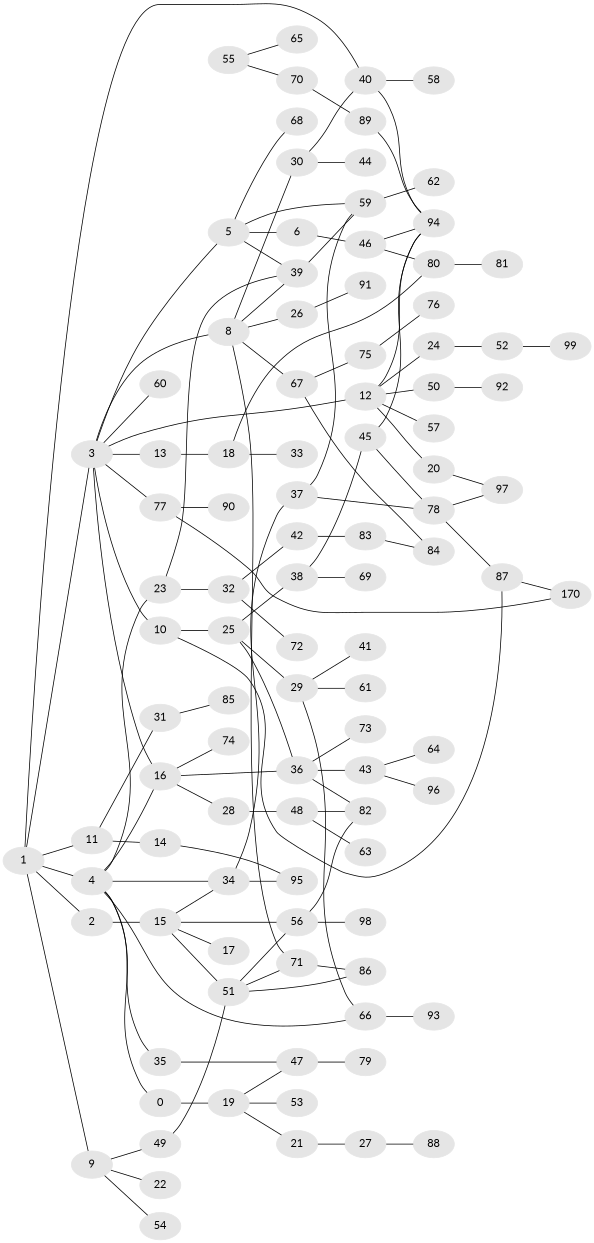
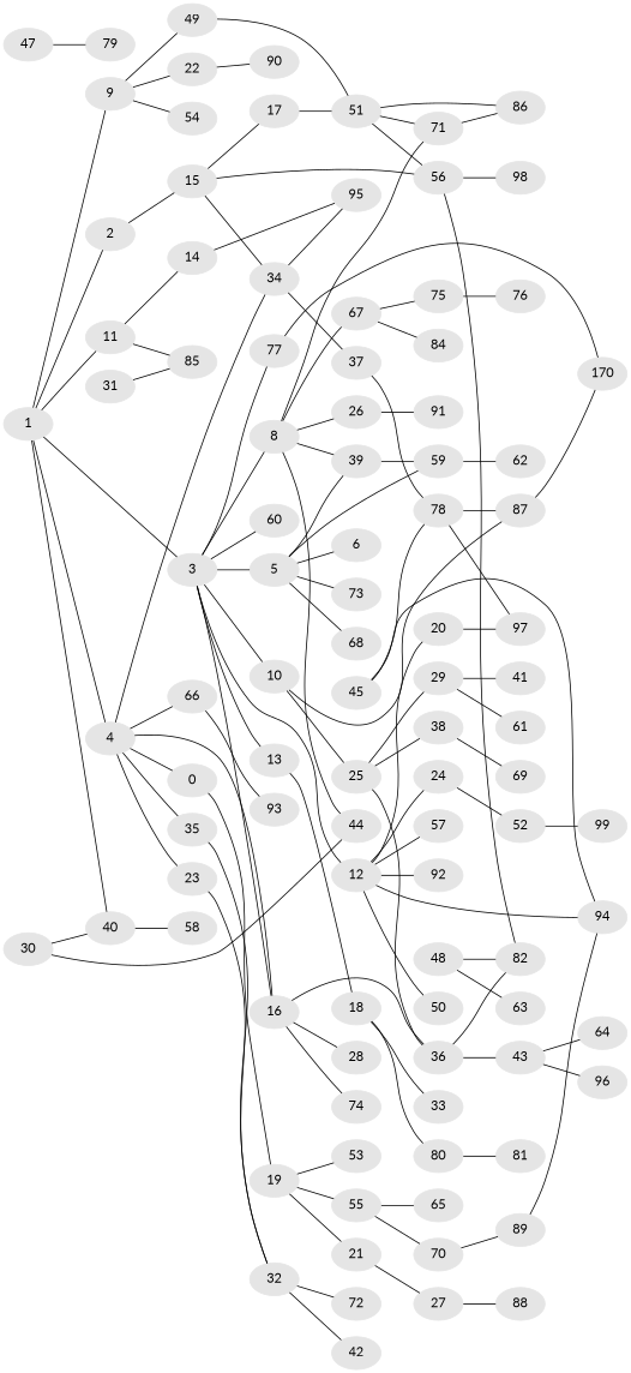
  graph {
    fontname=Lato
    rankdir=LR
    node [color=gray90 fontname=Lato style=filled]
    edge [fontname=Lato]
    1
    2
    3
    4
    9
    11
    40
    15
    5
    8
    10
    12
    13
    16
    60
    77
    n17 [label=0]
    23
    34
    35
    66
    22
    49
    54
    14
    31
    94
    58
    17
    51
    56
    6
    39
    59
    68
    73
    26
    30
    67
    71
    25
    87
    20
    24
    50
    57
    92
    18
    28
    36
    74
    90
    n53 [label=170]
    19
    32
    95
    37
    47
    93
-   46
    62
    80
    21
    53
    55
    91
    44
    75
    84
    86
    29
    38
    85
    97
    52
    33
    82
    98
    48
    43
    81
    27
    65
    70
    88
    42
    72
    99
    41
    61
    45
    69
    63
-   83
    78
    79
    64
    96
    89
    76
    1 -- 2
    1 -- 3
    1 -- 4
    1 -- 9
    1 -- 11
    1 -- 40
    2 -- 15
    3 -- 5
    3 -- 8
    3 -- 10
    3 -- 12
    3 -- 13
    3 -- 16
    3 -- 60
    3 -- 77
    4 -- 16
    4 -- n17
    4 -- 23
    4 -- 34
    4 -- 35
    4 -- 66
    9 -- 22
    9 -- 49
    9 -- 54
    11 -- 14
-   11 -- 31
-   40 -- 94
+   11 -- 85
    40 -- 58
    15 -- 34
    15 -- 17
-   15 -- 51
+   17 -- 51
    15 -- 56
    5 -- 6
    5 -- 39
    5 -- 59
    5 -- 68
-   36 -- 73
+   5 -- 73
    8 -- 39
    8 -- 26
-   8 -- 30
+   8 -- 44
    8 -- 67
    8 -- 71
    10 -- 25
    10 -- 87
    12 -- 94
    12 -- 20
    12 -- 24
    12 -- 50
    12 -- 57
-   50 -- 92
+   12 -- 92
    13 -- 18
    16 -- 28
    16 -- 36
    16 -- 74
-   77 -- 90
+   22 -- 90
    77 -- n53
    n17 -- 19
-   23 -- 39
    23 -- 32
    34 -- 95
    34 -- 37
-   35 -- 47
+   35 -- 32
    66 -- 93
    49 -- 51
    14 -- 95
    31 -- 85
    51 -- 56
    51 -- 71
    51 -- 86
    56 -- 82
    56 -- 98
-   6 -- 46
    39 -- 59
    59 -- 62
    26 -- 91
    30 -- 40
    30 -- 44
    67 -- 75
    67 -- 84
    71 -- 86
    25 -- 36
    25 -- 29
    25 -- 38
    87 -- n53
    20 -- 97
    24 -- 52
    18 -- 80
    18 -- 33
-   28 -- 48
    36 -- 82
    36 -- 43
    19 -- 21
    19 -- 53
-   19 -- 47
+   19 -- 55
    32 -- 42
    32 -- 72
-   37 -- 59
    37 -- 78
    47 -- 79
-   46 -- 94
-   46 -- 80
    80 -- 81
    21 -- 27
    55 -- 65
    55 -- 70
    75 -- 76
-   29 -- 66
    29 -- 41
    29 -- 61
-   38 -- 45
    38 -- 69
    52 -- 99
    48 -- 82
    48 -- 63
    43 -- 64
    43 -- 96
    27 -- 88
    70 -- 89
-   42 -- 83
    45 -- 94
    45 -- 78
-   83 -- 84
    78 -- 87
    78 -- 97
    89 -- 94
  }
